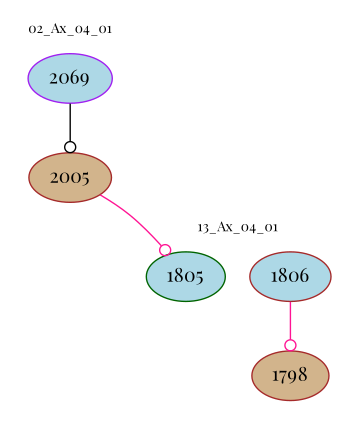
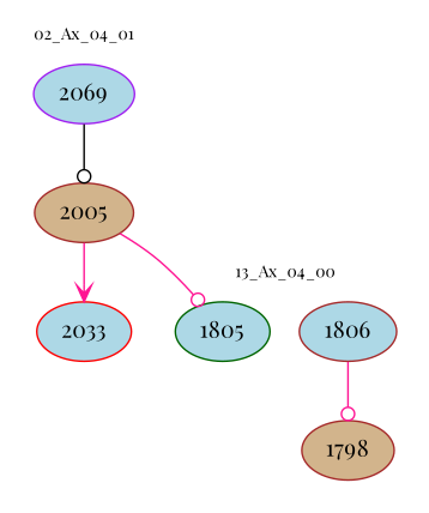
  digraph {
    fontname="Playfair Display"
    node [color=brown fillcolor=lightblue fontname="Playfair Display" style=filled]
    edge [arrowhead=odot color=deeppink fontname="Playfair Display"]
    n1 [label=1806]
    n2 [fillcolor=tan label=1798]
    n3 [color=darkgreen label=1805]
    n4 [color=purple label=2069]
    n5 [fillcolor=tan label=2005]
+   n6 [color=red label=2033]
    subgraph cluster_1 {
      color=white
      fontsize=10
-     label="13_Ax_04_01"
+     label="13_Ax_04_00"
      n1
      n2
      n3
    }
    subgraph cluster_2 {
      color=white
      fontsize=10
      label="02_Ax_04_01"
      n4
      n5
+     n6
    }
    n1 -> n2
    n4 -> n5 [color=black]
    n5 -> n3
+   n5 -> n6 [arrowhead=vee]
  }
